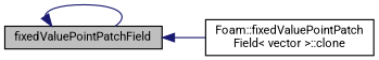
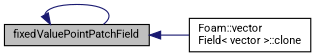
  digraph {
    rankdir=LR
    fontname=Roboto
    node [color=black fontname=Roboto fontsize=10 shape=box]
    edge [color=midnightblue dir=back fontname=Roboto fontsize=10 labelfontname=FreeSans labelfontsize=10 style=solid]
    n1 [fillcolor=grey75 fontcolor=black height=0.2 label=fixedValuePointPatchField style=filled width=0.4]
-   n2 [height=0.2 label="Foam::fixedValuePointPatch\lField\< vector \>::clone" width=0.4]
+   n2 [height=0.2 label="Foam::vector\lField\< vector \>::clone" width=0.4]
    n1 -> n1
    n1 -> n2
  }
